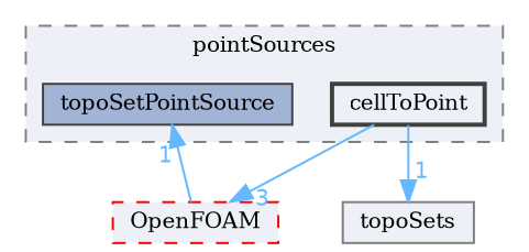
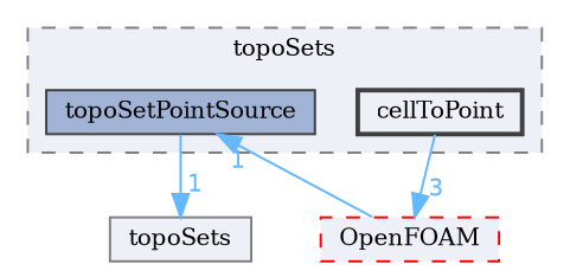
  digraph {
    compound=true
    fontname="DejaVu Serif"
    node [color=grey25 fillcolor="#edf0f7" fontname="DejaVu Serif" fontsize=10 shape=box style=filled]
    edge [color=steelblue1 fontcolor=steelblue1 fontname="DejaVu Serif" fontsize=10 headlabel=1 labeldistance=1.5 labelfontname=Helvetica labelfontsize=10]
    n1 [fillcolor="#a2b4d6" height=0.2 label=topoSetPointSource width=0.4]
    n2 [height=0.2 label=cellToPoint style="filled,bold" width=0.4]
    n3 [color=red height=0.2 label=OpenFOAM style="filled,dashed" width=0.4]
    n4 [color=grey50 height=0.2 label=topoSets width=0.4]
    subgraph cluster_1 {
      bgcolor="#edf0f7"
      fontsize=10
-     label=pointSources
+     label=topoSets
      pencolor=grey50
      style="filled,dashed"
      n1
      n2
    }
    n2 -> n3 [headlabel=3]
-   n2 -> n4
+   n1 -> n4
    n3 -> n1
  }
